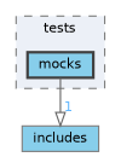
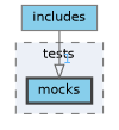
  digraph {
    compound=true
    node [fillcolor=skyblue fontname=Helvetica fontsize=10 shape=box]
    n1 [color=grey25 height=0.2 label=mocks style="filled,bold" width=0.4]
    n2 [color=grey50 height=0.2 label=includes style=filled width=0.4]
    subgraph cluster_1 {
      bgcolor="#ecf0f7"
      fontname=Helvetica
      fontsize=10
      label=tests
      pencolor=grey50
      style="filled,dashed"
      n1
    }
-   n1 -> n2 [color=gray40 fontcolor=steelblue1 fontname=Helvetica fontsize=10 headlabel=1 labeldistance=1.5 labelfontname=Helvetica labelfontsize=10 arrowhead=onormal]
+   n2 -> n1 [color=gray40 fontcolor=steelblue1 fontname=Helvetica fontsize=10 headlabel=1 labeldistance=1.5 labelfontname=Helvetica labelfontsize=10 arrowhead=onormal]
  }
